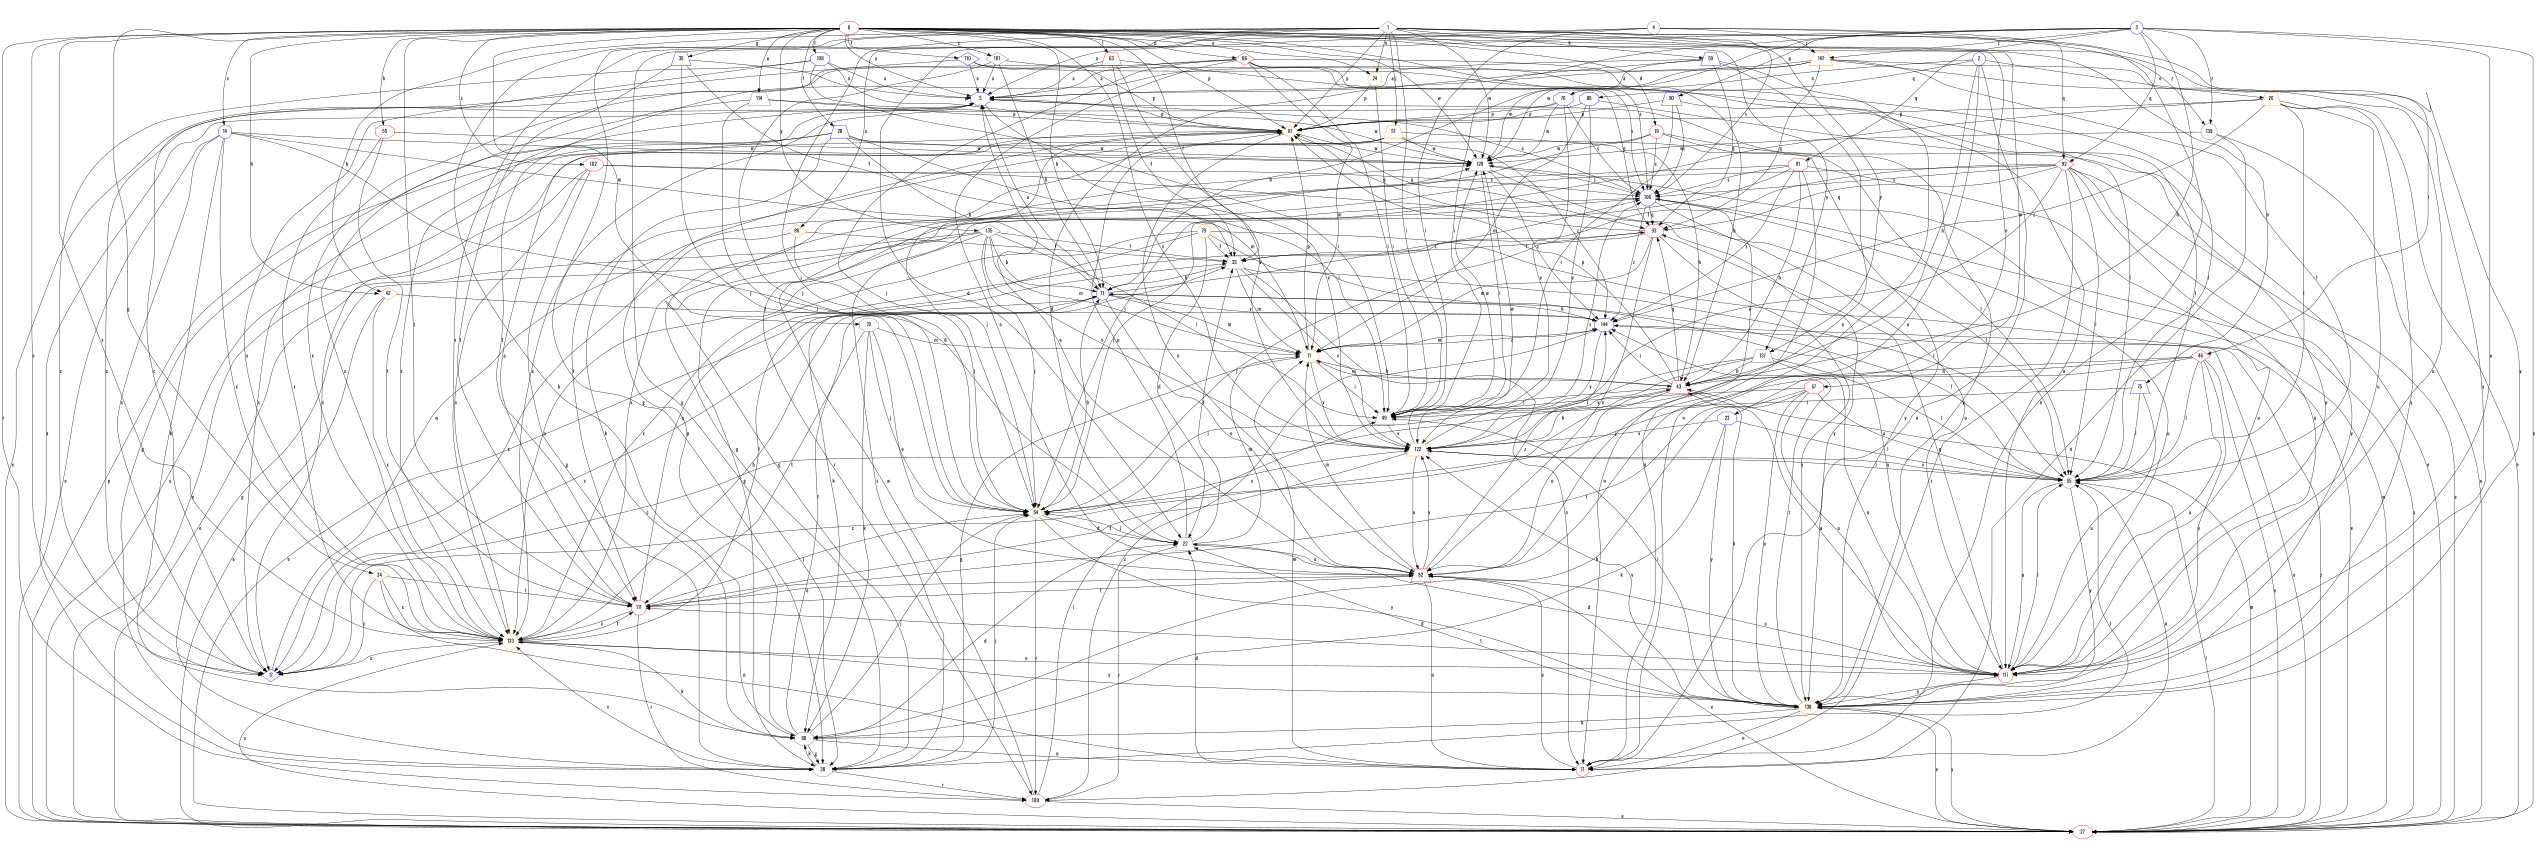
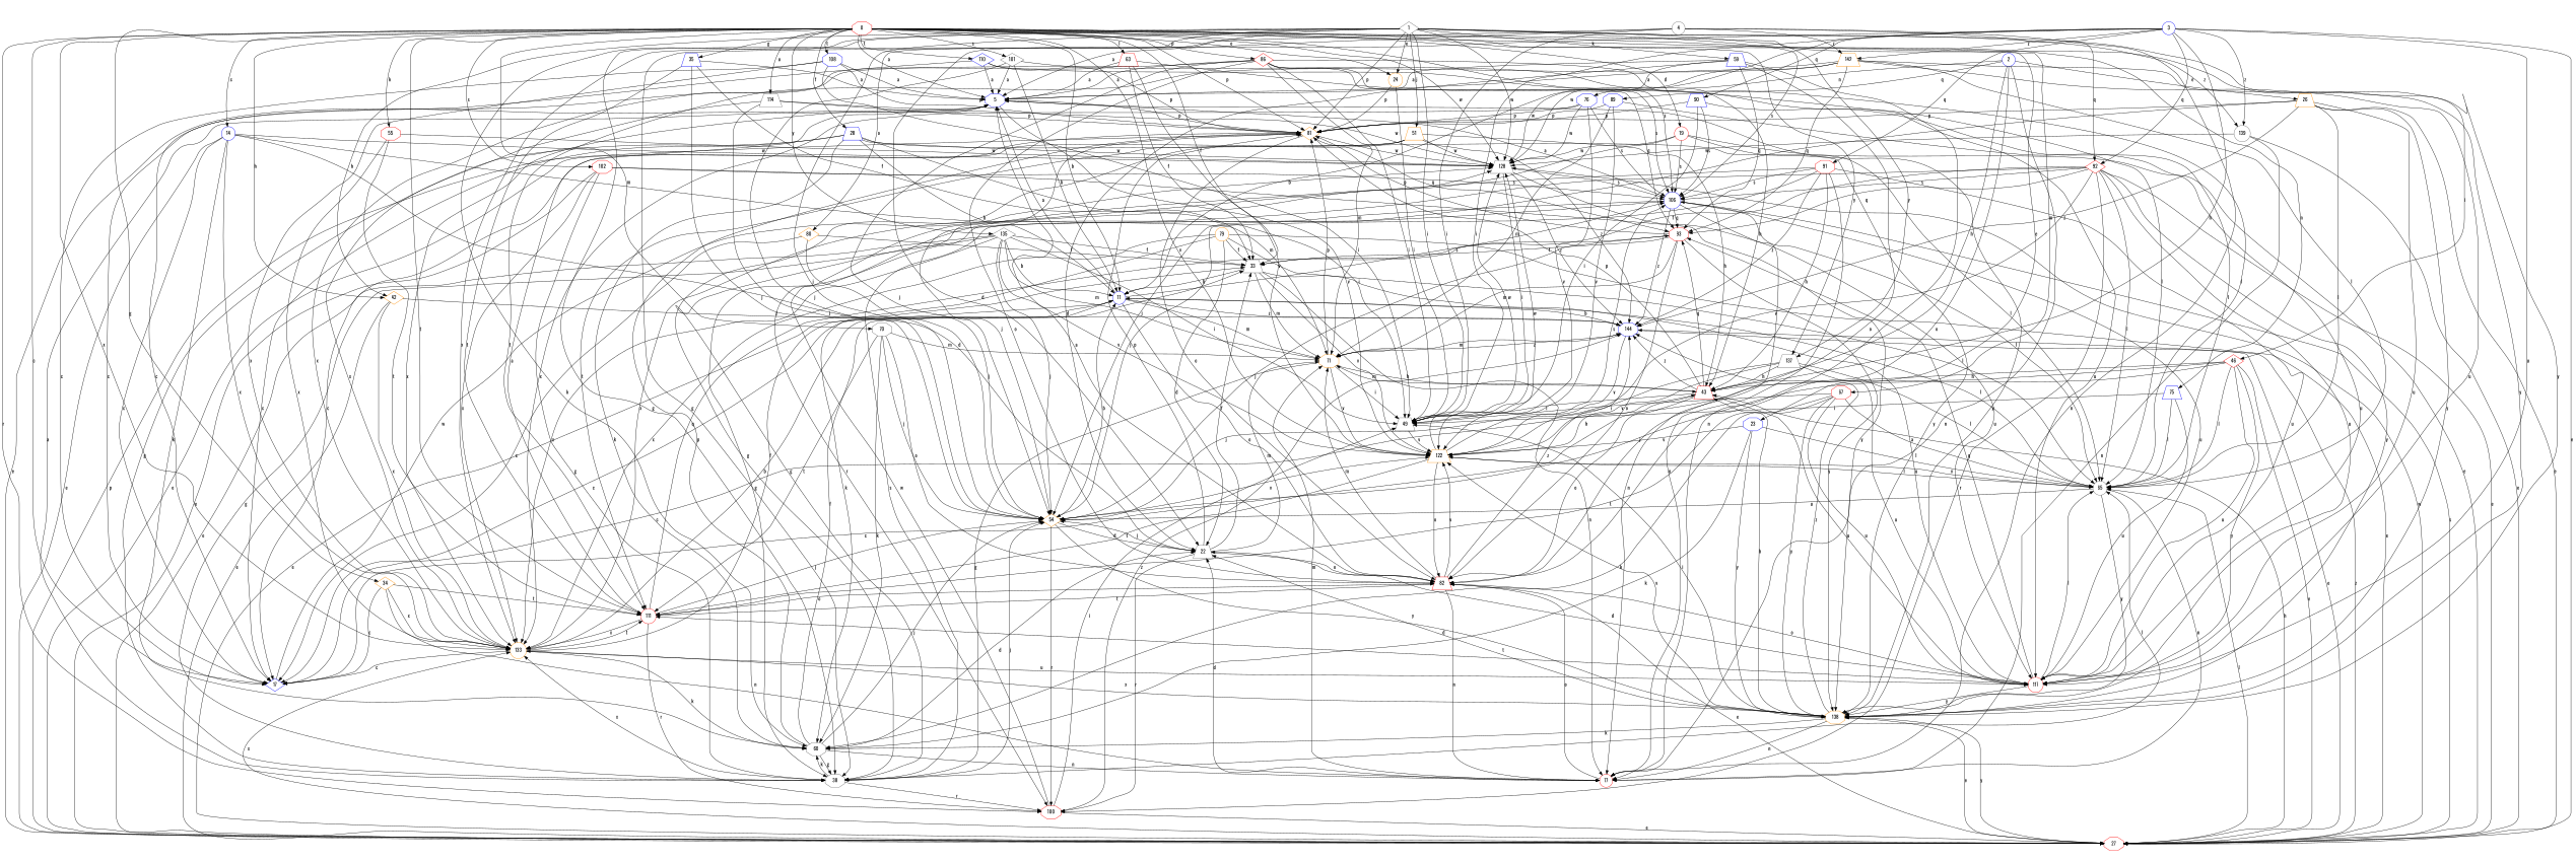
  strict digraph {
    fontname=Oswald
    node [color=blue fontname=Oswald shape=octagon]
    edge [fontname=Oswald]
    5
    0 [color=red]
    11 [shape=circle]
    14 [shape=circle]
    17 [shape=diamond]
    19 [color=red shape=circle]
    23
    24 [color=darkorange shape=circle]
    28 [shape=trapezium]
    33 [color=gray40 shape=trapezium]
    34 [color=darkorange shape=diamond]
    35 [shape=trapezium]
    42 [color=darkorange shape=diamond]
    46 [color=red shape=diamond]
    55 [color=red]
    63 [color=red shape=trapezium]
    67 [color=red]
    70 [color=gray40]
    75 [shape=trapezium]
    86 [color=red shape=diamond]
    87 [color=darkorange shape=diamond]
    100 [color=red]
    101 [color=gray40 shape=diamond]
    102 [color=red]
    106 [shape=circle]
    108
    110 [shape=diamond]
    111 [color=red shape=circle]
    114 [color=gray40 shape=trapezium]
    122 [color=darkorange shape=trapezium]
    128 [color=gray40 shape=trapezium]
    133 [color=darkorange shape=circle]
    135 [color=gray40 shape=diamond]
    137 [color=gray40 shape=trapezium]
    138 [color=darkorange]
    27 [color=red]
    82 [color=red shape=trapezium]
    65 [color=gray40 shape=circle]
    71 [color=darkorange]
    144
    22 [color=gray40 shape=trapezium]
    60 [color=gray40]
    117 [color=red shape=circle]
    49 [color=gray40 shape=trapezium]
    38 [color=gray40]
    77 [color=red shape=circle]
    54 [color=darkorange shape=diamond]
    43 [color=red shape=trapezium]
    93 [color=red]
    1 [color=gray40 shape=diamond]
    51 [color=darkorange shape=trapezium]
    59 [shape=trapezium]
    80 [color=darkorange shape=diamond]
    139 [color=gray40 shape=circle]
    79 [color=darkorange shape=circle]
    2 [shape=circle]
    26 [color=darkorange shape=trapezium]
    76
    89
    3 [shape=circle]
    90 [shape=trapezium]
    91 [color=red]
    92 [color=red shape=diamond]
    142 [color=darkorange shape=trapezium]
    4 [color=gray40 shape=circle]
    5 -> 87 [label=p]
    5 -> 122 [label=v]
    5 -> 133 [label=x]
    5 -> 138 [label=y]
    5 -> 27 [label=e]
    0 -> 5 [label=a]
    0 -> 11 [label=b]
    0 -> 14 [label=c]
    0 -> 17 [label=c]
    0 -> 19 [label=d]
    0 -> 23 [label=e]
    0 -> 24 [label=e]
    0 -> 28 [label=f]
    0 -> 33 [label=f]
    0 -> 34 [label=g]
    0 -> 35 [label=g]
    0 -> 42 [label=h]
    0 -> 46 [label=i]
    0 -> 55 [label=k]
    0 -> 63 [label=l]
    0 -> 67 [label=m]
    0 -> 70 [label=m]
    0 -> 75 [label=n]
    0 -> 86 [label=p]
    0 -> 87 [label=p]
    0 -> 100 [label=r]
    0 -> 101 [label=s]
    0 -> 102 [label=s]
    0 -> 106 [label=s]
    0 -> 108 [label=t]
    0 -> 110 [label=t]
    0 -> 111 [label=t]
    0 -> 114 [label=u]
    0 -> 122 [label=v]
    0 -> 128 [label=w]
    0 -> 133 [label=x]
    0 -> 135 [label=y]
    0 -> 137 [label=y]
    11 -> 5 [label=a]
    11 -> 17 [label=c]
    11 -> 106 [label=s]
    11 -> 27 [label=e]
    11 -> 82 [label=o]
    11 -> 65 [label=l]
    11 -> 71 [label=m]
    11 -> 144 [label=z]
    14 -> 17 [label=c]
    14 -> 128 [label=w]
    14 -> 133 [label=x]
    14 -> 27 [label=e]
    14 -> 71 [label=m]
    14 -> 22 [label=d]
    14 -> 60 [label=k]
    17 -> 128 [label=w]
    19 -> 100 [label=r]
    19 -> 106 [label=s]
    19 -> 128 [label=w]
    19 -> 65 [label=l]
    19 -> 117 [label=u]
    23 -> 122 [label=v]
    23 -> 138 [label=y]
    23 -> 65 [label=l]
    23 -> 60 [label=k]
    24 -> 87 [label=p]
    24 -> 49 [label=i]
    28 -> 11 [label=b]
    28 -> 17 [label=c]
    28 -> 128 [label=w]
    28 -> 138 [label=y]
    28 -> 60 [label=k]
    28 -> 49 [label=i]
    28 -> 38 [label=g]
    33 -> 11 [label=b]
    33 -> 122 [label=v]
    33 -> 71 [label=m]
    33 -> 117 [label=u]
    33 -> 77 [label=n]
    34 -> 17 [label=c]
    34 -> 111 [label=t]
    34 -> 133 [label=x]
    34 -> 77 [label=n]
    35 -> 5 [label=a]
    35 -> 33 [label=f]
    35 -> 111 [label=t]
    35 -> 54 [label=j]
    42 -> 133 [label=x]
    42 -> 27 [label=e]
    42 -> 144 [label=z]
    46 -> 17 [label=c]
    46 -> 138 [label=y]
    46 -> 27 [label=e]
    46 -> 65 [label=l]
    46 -> 117 [label=u]
    46 -> 54 [label=j]
    46 -> 43 [label=h]
    55 -> 111 [label=t]
    55 -> 128 [label=w]
    55 -> 133 [label=x]
    63 -> 5 [label=a]
    63 -> 33 [label=f]
    63 -> 122 [label=v]
    63 -> 133 [label=x]
    63 -> 117 [label=u]
    67 -> 111 [label=t]
    67 -> 138 [label=y]
    67 -> 65 [label=a]
    67 -> 60 [label=k]
    67 -> 117 [label=u]
    67 -> 49 [label=i]
    70 -> 111 [label=t]
    70 -> 82 [label=o]
    70 -> 71 [label=m]
    70 -> 60 [label=k]
    70 -> 54 [label=j]
    75 -> 65 [label=l]
    75 -> 117 [label=u]
    75 -> 49 [label=i]
    86 -> 5 [label=a]
    86 -> 17 [label=c]
    86 -> 106 [label=s]
    86 -> 82 [label=o]
    86 -> 71 [label=m]
    86 -> 49 [label=i]
    86 -> 54 [label=j]
    86 -> 43 [label=h]
    86 -> 93 [label=q]
    87 -> 128 [label=w]
    87 -> 27 [label=e]
    87 -> 82 [label=o]
    87 -> 54 [label=j]
    87 -> 93 [label=q]
    100 -> 128 [label=w]
    100 -> 27 [label=e]
    100 -> 144 [label=z]
    100 -> 49 [label=i]
    101 -> 5 [label=a]
    101 -> 11 [label=b]
    101 -> 65 [label=l]
    101 -> 54 [label=j]
    102 -> 106 [label=s]
    102 -> 133 [label=x]
    102 -> 138 [label=y]
    102 -> 27 [label=e]
    102 -> 38 [label=g]
    106 -> 5 [label=a]
    106 -> 65 [label=l]
    106 -> 144 [label=z]
    106 -> 117 [label=u]
    106 -> 38 [label=g]
    106 -> 77 [label=n]
    106 -> 93 [label=q]
    108 -> 5 [label=a]
    108 -> 17 [label=c]
    108 -> 87 [label=p]
    108 -> 133 [label=x]
    108 -> 49 [label=i]
    110 -> 5 [label=a]
    110 -> 17 [label=c]
    110 -> 87 [label=p]
    110 -> 65 [label=l]
    111 -> 5 [label=a]
    111 -> 100 [label=r]
    111 -> 133 [label=x]
    111 -> 82 [label=o]
    111 -> 54 [label=j]
    111 -> 93 [label=q]
    114 -> 87 [label=p]
    114 -> 128 [label=w]
    114 -> 133 [label=x]
    114 -> 54 [label=j]
    122 -> 106 [label=s]
    122 -> 111 [label=t]
    122 -> 128 [label=w]
    122 -> 82 [label=o]
    122 -> 65 [label=l]
    122 -> 43 [label=h]
    128 -> 106 [label=s]
    128 -> 144 [label=z]
    128 -> 117 [label=u]
    128 -> 49 [label=i]
    133 -> 11 [label=b]
    133 -> 17 [label=c]
    133 -> 33 [label=f]
    133 -> 111 [label=t]
    133 -> 60 [label=k]
    133 -> 117 [label=u]
    135 -> 11 [label=b]
    135 -> 33 [label=f]
    135 -> 122 [label=v]
    135 -> 133 [label=x]
    135 -> 27 [label=e]
    135 -> 71 [label=m]
    135 -> 49 [label=i]
    135 -> 38 [label=g]
    135 -> 54 [label=j]
    137 -> 122 [label=v]
    137 -> 65 [label=l]
    137 -> 117 [label=u]
    137 -> 54 [label=j]
    137 -> 43 [label=h]
    138 -> 122 [label=v]
    138 -> 133 [label=x]
    138 -> 27 [label=e]
    138 -> 144 [label=z]
    138 -> 22 [label=d]
    138 -> 60 [label=k]
    138 -> 49 [label=i]
    138 -> 77 [label=n]
    138 -> 43 [label=h]
    27 -> 87 [label=p]
    27 -> 106 [label=s]
    27 -> 128 [label=w]
    27 -> 133 [label=x]
    27 -> 138 [label=y]
    27 -> 65 [label=l]
    27 -> 144 [label=z]
-   27 -> 43 [label=m]
+   27 -> 43 [label=h]
    82 -> 5 [label=a]
    82 -> 111 [label=t]
    82 -> 122 [label=v]
    82 -> 27 [label=e]
    82 -> 71 [label=m]
    82 -> 144 [label=z]
    82 -> 77 [label=n]
    65 -> 122 [label=v]
    65 -> 138 [label=y]
-   65 -> 117 [label=u]
+   65 -> 54 [label=u]
    65 -> 77 [label=n]
    71 -> 87 [label=p]
    71 -> 122 [label=v]
    71 -> 144 [label=z]
    71 -> 49 [label=i]
    71 -> 38 [label=g]
    71 -> 43 [label=h]
    144 -> 11 [label=b]
    144 -> 122 [label=v]
    144 -> 27 [label=e]
    144 -> 71 [label=m]
    22 -> 33 [label=f]
    22 -> 87 [label=p]
    22 -> 100 [label=r]
    22 -> 82 [label=o]
    22 -> 71 [label=m]
    22 -> 54 [label=j]
    60 -> 33 [label=f]
    60 -> 87 [label=p]
    60 -> 22 [label=d]
    60 -> 38 [label=g]
    60 -> 77 [label=n]
    60 -> 54 [label=j]
    117 -> 111 [label=t]
    117 -> 138 [label=y]
    117 -> 82 [label=o]
    117 -> 65 [label=l]
    117 -> 22 [label=d]
    117 -> 93 [label=q]
    49 -> 122 [label=v]
    49 -> 128 [label=w]
    38 -> 5 [label=a]
    38 -> 100 [label=r]
    38 -> 106 [label=s]
    38 -> 133 [label=x]
    38 -> 65 [label=l]
    38 -> 60 [label=k]
    38 -> 54 [label=j]
    77 -> 82 [label=o]
    77 -> 71 [label=m]
    77 -> 22 [label=d]
    54 -> 11 [label=b]
    54 -> 100 [label=r]
    54 -> 122 [label=v]
    54 -> 138 [label=y]
    54 -> 22 [label=d]
    43 -> 17 [label=c]
    43 -> 87 [label=p]
    43 -> 82 [label=o]
    43 -> 71 [label=m]
    43 -> 144 [label=z]
    43 -> 117 [label=u]
    43 -> 49 [label=i]
    43 -> 93 [label=q]
    93 -> 33 [label=f]
    93 -> 87 [label=p]
    93 -> 138 [label=y]
    93 -> 82 [label=o]
    93 -> 71 [label=m]
    93 -> 54 [label=j]
    1 -> 24 [label=e]
    1 -> 42 [label=h]
    1 -> 87 [label=p]
    1 -> 106 [label=s]
    1 -> 128 [label=w]
    1 -> 137 [label=y]
    1 -> 138 [label=y]
    1 -> 22 [label=d]
    1 -> 60 [label=k]
    1 -> 49 [label=i]
    1 -> 38 [label=g]
    1 -> 54 [label=j]
    1 -> 51 [label=j]
    1 -> 59 [label=k]
    1 -> 80 [label=o]
    1 -> 139 [label=z]
    51 -> 17 [label=c]
    51 -> 111 [label=t]
    51 -> 128 [label=w]
    51 -> 144 [label=z]
    51 -> 38 [label=g]
    51 -> 43 [label=h]
    59 -> 5 [label=a]
    59 -> 128 [label=w]
    59 -> 82 [label=o]
    59 -> 22 [label=d]
    59 -> 77 [label=n]
    59 -> 93 [label=q]
    80 -> 17 [label=c]
    80 -> 33 [label=f]
    80 -> 54 [label=j]
    139 -> 128 [label=w]
    139 -> 27 [label=e]
    139 -> 77 [label=n]
    79 -> 33 [label=f]
    79 -> 133 [label=x]
    79 -> 27 [label=e]
    79 -> 65 [label=l]
    79 -> 22 [label=d]
    79 -> 60 [label=k]
    2 -> 82 [label=o]
    2 -> 77 [label=n]
    2 -> 43 [label=h]
    2 -> 26 [label=e]
    2 -> 76 [label=n]
    2 -> 89 [label=q]
    26 -> 87 [label=p]
    26 -> 138 [label=y]
    26 -> 27 [label=e]
    26 -> 65 [label=l]
    26 -> 144 [label=z]
    26 -> 117 [label=u]
    26 -> 54 [label=j]
    76 -> 87 [label=p]
    76 -> 106 [label=s]
    76 -> 122 [label=v]
    76 -> 128 [label=w]
    76 -> 133 [label=x]
    89 -> 87 [label=p]
    89 -> 122 [label=v]
    89 -> 27 [label=e]
    89 -> 71 [label=m]
    3 -> 128 [label=w]
    3 -> 27 [label=e]
    3 -> 117 [label=u]
    3 -> 49 [label=i]
    3 -> 38 [label=g]
    3 -> 43 [label=h]
    3 -> 139 [label=z]
    3 -> 90 [label=q]
    3 -> 91 [label=q]
    3 -> 92 [label=q]
    3 -> 142 [label=z]
    90 -> 87 [label=p]
    90 -> 106 [label=s]
    90 -> 65 [label=l]
    90 -> 49 [label=i]
    91 -> 106 [label=s]
    91 -> 133 [label=x]
    91 -> 144 [label=z]
    91 -> 117 [label=u]
    91 -> 77 [label=n]
    91 -> 54 [label=j]
    91 -> 43 [label=h]
    92 -> 33 [label=f]
    92 -> 100 [label=r]
    92 -> 106 [label=s]
    92 -> 122 [label=v]
    92 -> 138 [label=y]
    92 -> 27 [label=e]
    92 -> 65 [label=l]
    92 -> 117 [label=u]
    92 -> 38 [label=g]
    92 -> 93 [label=q]
    142 -> 5 [label=a]
    142 -> 11 [label=b]
    142 -> 111 [label=t]
    142 -> 138 [label=y]
    142 -> 65 [label=l]
    142 -> 117 [label=u]
    142 -> 93 [label=q]
    4 -> 5 [label=a]
    4 -> 133 [label=x]
    4 -> 49 [label=i]
    4 -> 77 [label=n]
    4 -> 92 [label=q]
    4 -> 142 [label=z]
  }
